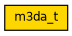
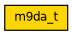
  digraph {
    rankdir=LR
-   n1 [color=black fillcolor=gold fontname=Helvetica fontsize=10 height=0.2 label=m3da_t shape=record style=filled width=0.4]
+   n1 [color=black fillcolor=gold fontname=Helvetica fontsize=10 height=0.2 label=m9da_t shape=record style=filled width=0.4]
  }
